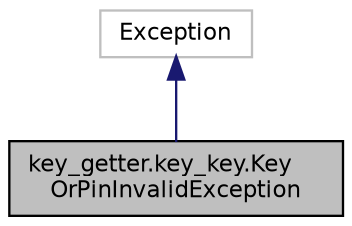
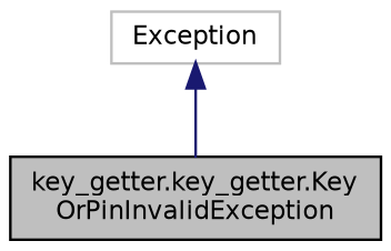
  digraph {
    node [fontname=Helvetica fontsize=10 shape=record style=filled]
-   n1 [color=black fillcolor=grey75 fontcolor=black height=0.2 label="key_getter.key_key.Key\lOrPinInvalidException" width=0.4]
+   n1 [color=black fillcolor=grey75 fontcolor=black height=0.2 label="key_getter.key_getter.Key\lOrPinInvalidException" width=0.4]
    n2 [color=grey75 fillcolor=white height=0.2 label=Exception width=0.4]
    n2 -> n1 [color=midnightblue dir=back fontname=Helvetica fontsize=10 labelfontname=Helvetica labelfontsize=10 style=solid]
  }
